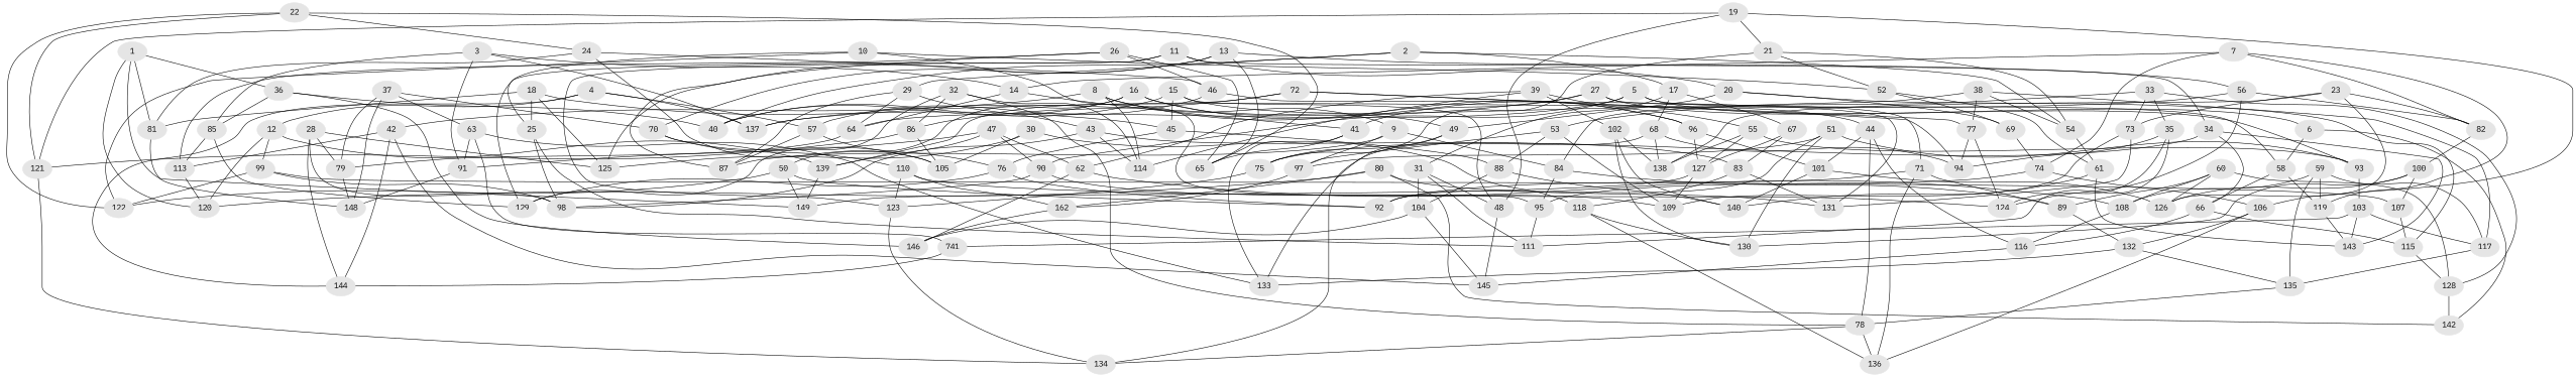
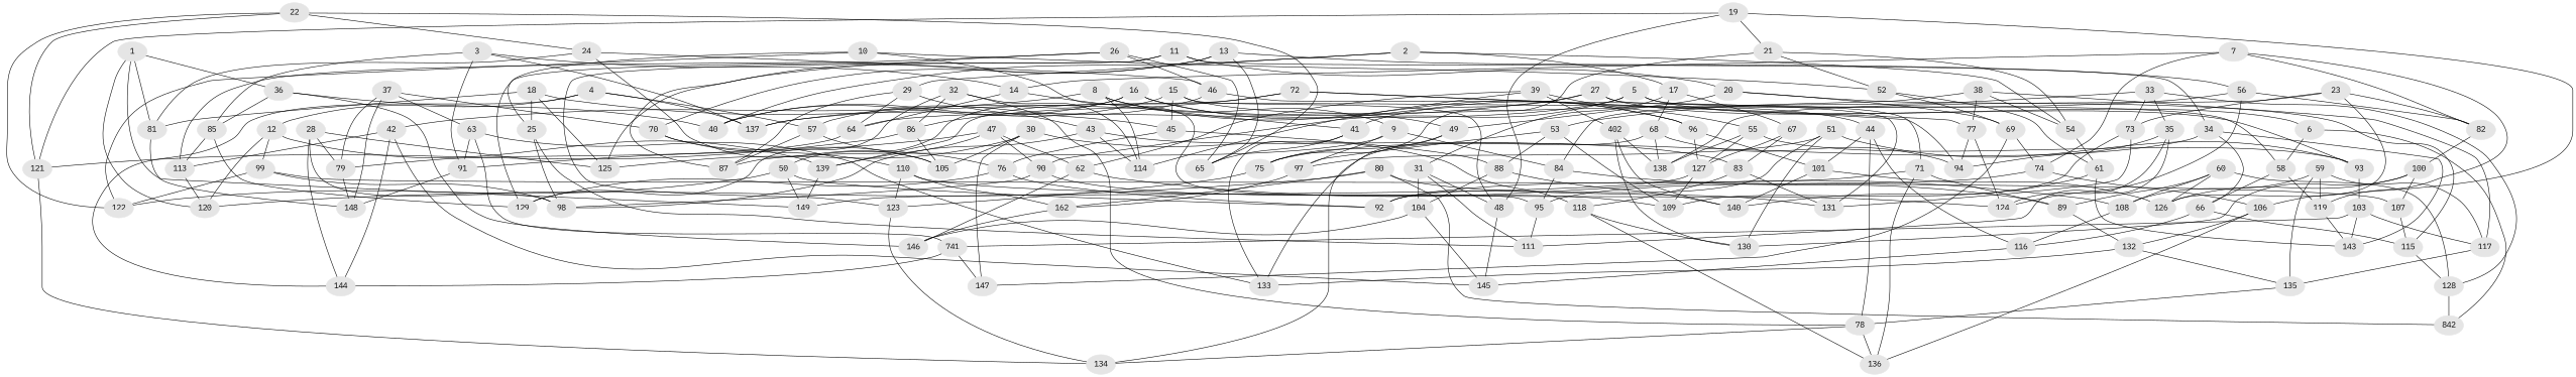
  graph {
    fontname="IBM Plex Mono"
    node [color=gray90 fontname="IBM Plex Mono" style=filled]
    edge [fontname="IBM Plex Mono"]
    1
    36
    81
    120
    149
    40
    85
    146
    148
    2
    17
    29
    54
    67
    31
    68
    64
    87
    43
    61
    3
    14
    91
    137
    41
    129
    113
    4
    12
    57
    144
    99
    139
    76
    5
    6
    58
    90
-   142
+   142 [label=842]
    119
    66
    79
    98
    109
    83
    127
    7
    74
    82
    95
    106
    100
    143
    8
    9
    42
    96
    114
    84
    97
    145
    101
    89
    n64 [label=162]
    10
    25
    52
    122
    111
    69
    11
    20
    34
    123
    49
    115
    75
    134
    107
    13
    56
    65
    70
    125
    124
    105
    110
    133
    15
    44
    45
    48
    78
    116
    88
    16
    50
    92
    104
    138
    94
    18
    19
    21
    121
    136
    132
+   147
    128
    22
    24
    46
    23
    73
    126
    131
    26
    27
    71
    93
    103
    28
    30
    118
    130
    32
    86
    33
    35
    53
    37
    63
    n133 [label=741]
    38
    77
    117
    135
    39
    55
    62
-   102
+   102 [label=402]
    108
    140
    47
    51
    59
    60
    72
    80
    1 -- 36
    1 -- 81
    1 -- 120
    1 -- 149
    36 -- 40
    36 -- 85
    36 -- 146
    81 -- 148
    85 -- 129
    85 -- 113
    2 -- 40
    2 -- 17
    2 -- 29
    2 -- 54
    17 -- 67
    17 -- 31
    17 -- 68
    29 -- 64
    29 -- 87
    29 -- 43
    54 -- 61
    67 -- 83
    67 -- 127
    31 -- 111
    31 -- 48
    31 -- 104
    68 -- 134
    68 -- 138
    68 -- 94
    64 -- 79
    43 -- 98
    43 -- 83
    43 -- 114
    61 -- 143
    61 -- 140
    3 -- 85
    3 -- 14
    3 -- 91
    3 -- 137
    14 -- 64
    14 -- 41
    91 -- 148
    41 -- 65
    41 -- 133
    113 -- 120
    4 -- 137
    4 -- 12
    4 -- 57
    4 -- 144
    12 -- 120
    12 -- 99
    12 -- 139
    57 -- 87
    57 -- 76
    99 -- 98
    99 -- 122
    99 -- 107
    139 -- 149
    76 -- 129
    76 -- 92
    5 -- 64
    5 -- 6
    5 -- 58
    5 -- 90
    6 -- 58
    6 -- 142
    58 -- 119
    58 -- 66
    90 -- 98
    90 -- 109
    119 -- 143
    66 -- 115
    66 -- 116
    79 -- 148
    83 -- 131
    83 -- 118
    127 -- 149
    127 -- 109
    7 -- 14
    7 -- 119
    7 -- 74
    7 -- 82
    74 -- 95
    74 -- 106
    82 -- 100
    95 -- 111
    106 -- 136
    106 -- 132
    100 -- 107
    100 -- 126
    100 -- 130
    8 -- 9
    8 -- 42
    8 -- 96
    8 -- 114
    9 -- 87
    9 -- 84
    9 -- 97
    42 -- 113
    42 -- 144
    42 -- 145
    96 -- 127
    96 -- 101
    84 -- 95
    84 -- 89
    97 -- n64
    101 -- 126
    101 -- 140
    89 -- 132
    n64 -- 146
    10 -- 95
    10 -- 25
    10 -- 52
    10 -- 122
    25 -- 98
    25 -- 111
    52 -- 61
    52 -- 69
    69 -- 74
+   69 -- 147
    11 -- 129
    11 -- 20
    11 -- 34
    11 -- 123
    20 -- 69
    20 -- 49
    20 -- 115
    34 -- 66
    34 -- 143
    34 -- 75
    123 -- 134
    49 -- 75
    49 -- 133
    115 -- 128
    75 -- 123
    107 -- 115
    13 -- 56
    13 -- 65
    13 -- 70
    13 -- 125
    56 -- 137
    56 -- 82
    56 -- 124
    70 -- 105
    70 -- 110
    110 -- n64
    110 -- 123
    110 -- 124
    15 -- 40
    15 -- 44
    15 -- 45
    15 -- 48
    44 -- 101
    44 -- 78
    44 -- 116
    45 -- 76
    45 -- 88
    48 -- 145
    78 -- 134
    78 -- 136
    116 -- 145
    88 -- 104
    88 -- 140
    16 -- 40
    16 -- 96
    16 -- 49
    16 -- 50
    50 -- 149
    50 -- 122
    50 -- 92
    104 -- 146
    104 -- 145
    18 -- 81
    18 -- 25
    18 -- 125
    18 -- 45
    19 -- 106
    19 -- 48
    19 -- 21
    19 -- 121
    21 -- 54
    21 -- 52
    21 -- 75
    121 -- 134
    132 -- 133
    132 -- 135
    128 -- 142
    22 -- 122
    22 -- 65
    22 -- 121
    22 -- 24
    24 -- 81
    24 -- 105
    24 -- 46
    46 -- 57
    46 -- 131
    23 -- 82
    23 -- 138
    23 -- 73
    23 -- 126
    73 -- 109
    73 -- 131
    26 -- 87
    26 -- 113
    26 -- 65
    26 -- 46
    27 -- 137
    27 -- 41
    27 -- 71
    27 -- 93
    71 -- 89
    71 -- 92
    71 -- 136
    93 -- 103
    103 -- 143
    103 -- n133
    103 -- 117
    28 -- 144
    28 -- 79
    28 -- 98
    28 -- 125
    30 -- 125
    30 -- 105
+   30 -- 147
    30 -- 118
    118 -- 136
    118 -- 130
    32 -- 129
    32 -- 114
    32 -- 78
    32 -- 86
    86 -- 105
    86 -- 121
    33 -- 128
    33 -- 73
    33 -- 35
    33 -- 53
    35 -- 111
    35 -- 124
    35 -- 94
    53 -- 109
    53 -- 97
    53 -- 88
    37 -- 148
    37 -- 79
    37 -- 70
    37 -- 63
    63 -- 91
    63 -- 133
    63 -- n133
    n133 -- 144
+   n133 -- 147
    38 -- 54
    38 -- 84
    38 -- 77
    38 -- 117
    77 -- 124
    77 -- 94
    117 -- 135
    135 -- 78
    39 -- 114
    39 -- 55
    39 -- 62
    39 -- 102
    55 -- 127
    55 -- 138
    55 -- 93
    62 -- 146
    62 -- 108
    102 -- 138
    102 -- 130
    102 -- 140
    108 -- 116
    47 -- 91
    47 -- 139
    47 -- 90
    47 -- 62
    51 -- 97
    51 -- 92
    51 -- 93
    51 -- 130
    59 -- 119
    59 -- 117
    59 -- 135
    59 -- 108
    60 -- 89
    60 -- 128
    60 -- 126
    60 -- 108
    72 -- 139
    72 -- 94
    72 -- 86
    72 -- 77
    80 -- 120
    80 -- 142
    80 -- n64
    80 -- 131
  }
